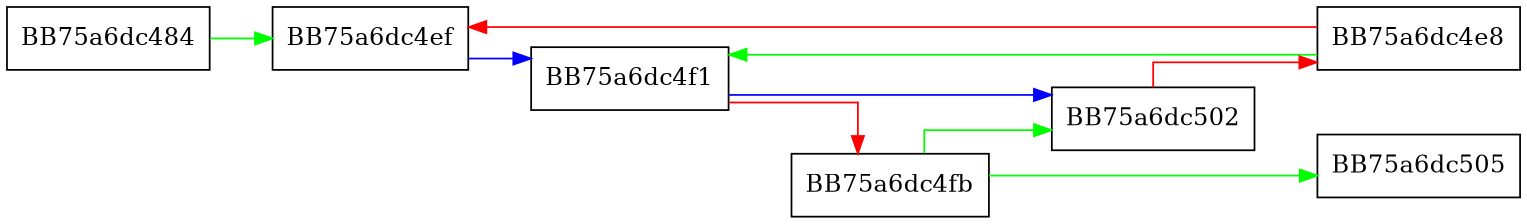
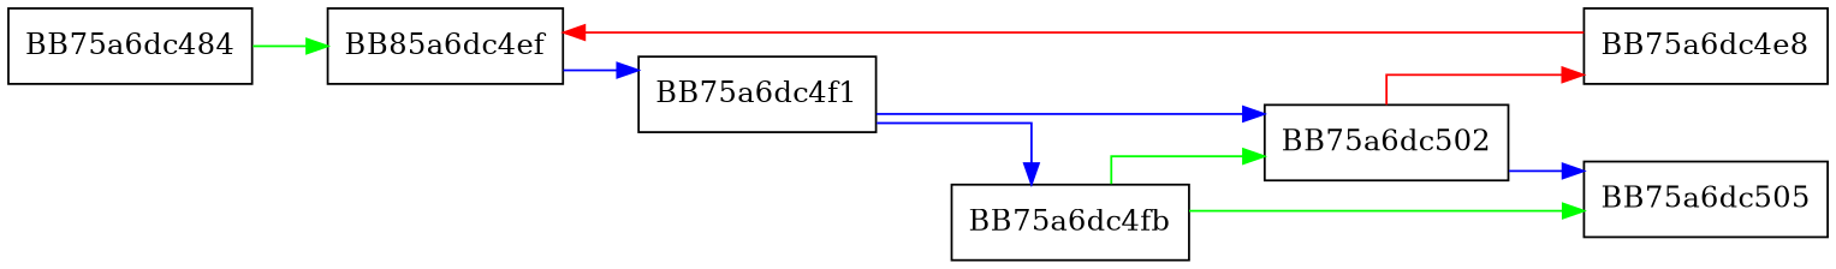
  digraph {
    rankdir=LR
    splines=ortho
    node [shape=box]
    edge [color=green]
    BB75a6dc484
-   BB75a6dc4ef
+   BB75a6dc4ef [label=BB85a6dc4ef]
    BB75a6dc4f1
    BB75a6dc4e8
    BB75a6dc502
    BB75a6dc4fb
    BB75a6dc505
    BB75a6dc484 -> BB75a6dc4ef
    BB75a6dc4ef -> BB75a6dc4f1 [color=blue]
    BB75a6dc4f1 -> BB75a6dc502 [color=blue]
-   BB75a6dc4f1 -> BB75a6dc4fb [color=red]
+   BB75a6dc4f1 -> BB75a6dc4fb [color=blue]
    BB75a6dc4e8 -> BB75a6dc4ef [color=red]
-   BB75a6dc4e8 -> BB75a6dc4f1
    BB75a6dc502 -> BB75a6dc4e8 [color=red]
+   BB75a6dc502 -> BB75a6dc505 [color=blue]
    BB75a6dc4fb -> BB75a6dc502
    BB75a6dc4fb -> BB75a6dc505
  }
